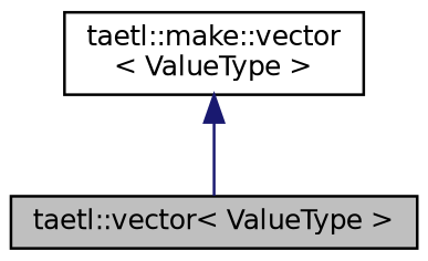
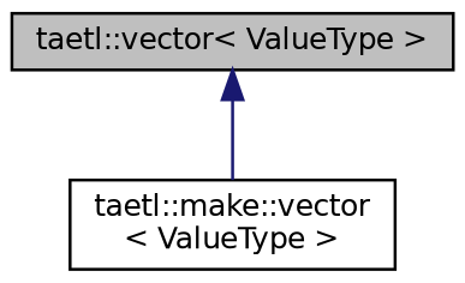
  digraph {
    node [color=black fontname=Helvetica fontsize=10 shape=record style=filled]
    n1 [fillcolor=grey75 fontcolor=black height=0.2 label="taetl::vector\< ValueType \>" width=0.4]
    n2 [fillcolor=white height=0.2 label="taetl::make::vector\l\< ValueType \>" width=0.4]
-   n2 -> n1 [color=midnightblue dir=back fontname=Helvetica fontsize=10 labelfontname=Helvetica labelfontsize=10 style=solid]
+   n1 -> n2 [color=midnightblue dir=back fontname=Helvetica fontsize=10 labelfontname=Helvetica labelfontsize=10 style=solid]
  }
